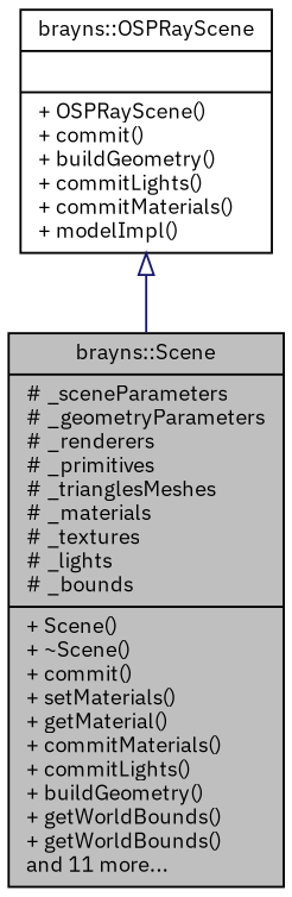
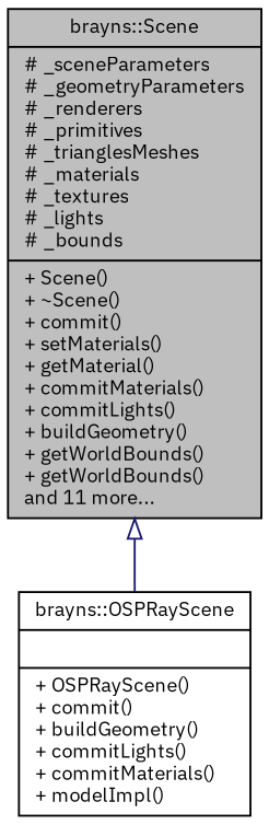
  digraph {
    fontname="IBM Plex Sans"
    node [color=black fontname="IBM Plex Sans" fontsize=10 shape=record style=filled]
    n1 [fillcolor=grey75 fontcolor=black height=0.2 label="{brayns::Scene\n|# _sceneParameters\l# _geometryParameters\l# _renderers\l# _primitives\l# _trianglesMeshes\l# _materials\l# _textures\l# _lights\l# _bounds\l|+ Scene()\l+ ~Scene()\l+ commit()\l+ setMaterials()\l+ getMaterial()\l+ commitMaterials()\l+ commitLights()\l+ buildGeometry()\l+ getWorldBounds()\l+ getWorldBounds()\land 11 more...\l}" width=0.4]
    n2 [fillcolor=white height=0.2 label="{brayns::OSPRayScene\n||+ OSPRayScene()\l+ commit()\l+ buildGeometry()\l+ commitLights()\l+ commitMaterials()\l+ modelImpl()\l}" width=0.4]
-   n2 -> n1 [arrowtail=onormal color=midnightblue dir=back fontname="IBM Plex Sans" fontsize=10 labelfontname=Sans labelfontsize=10 style=solid]
+   n1 -> n2 [arrowtail=onormal color=midnightblue dir=back fontname="IBM Plex Sans" fontsize=10 labelfontname=Sans labelfontsize=10 style=solid]
  }
